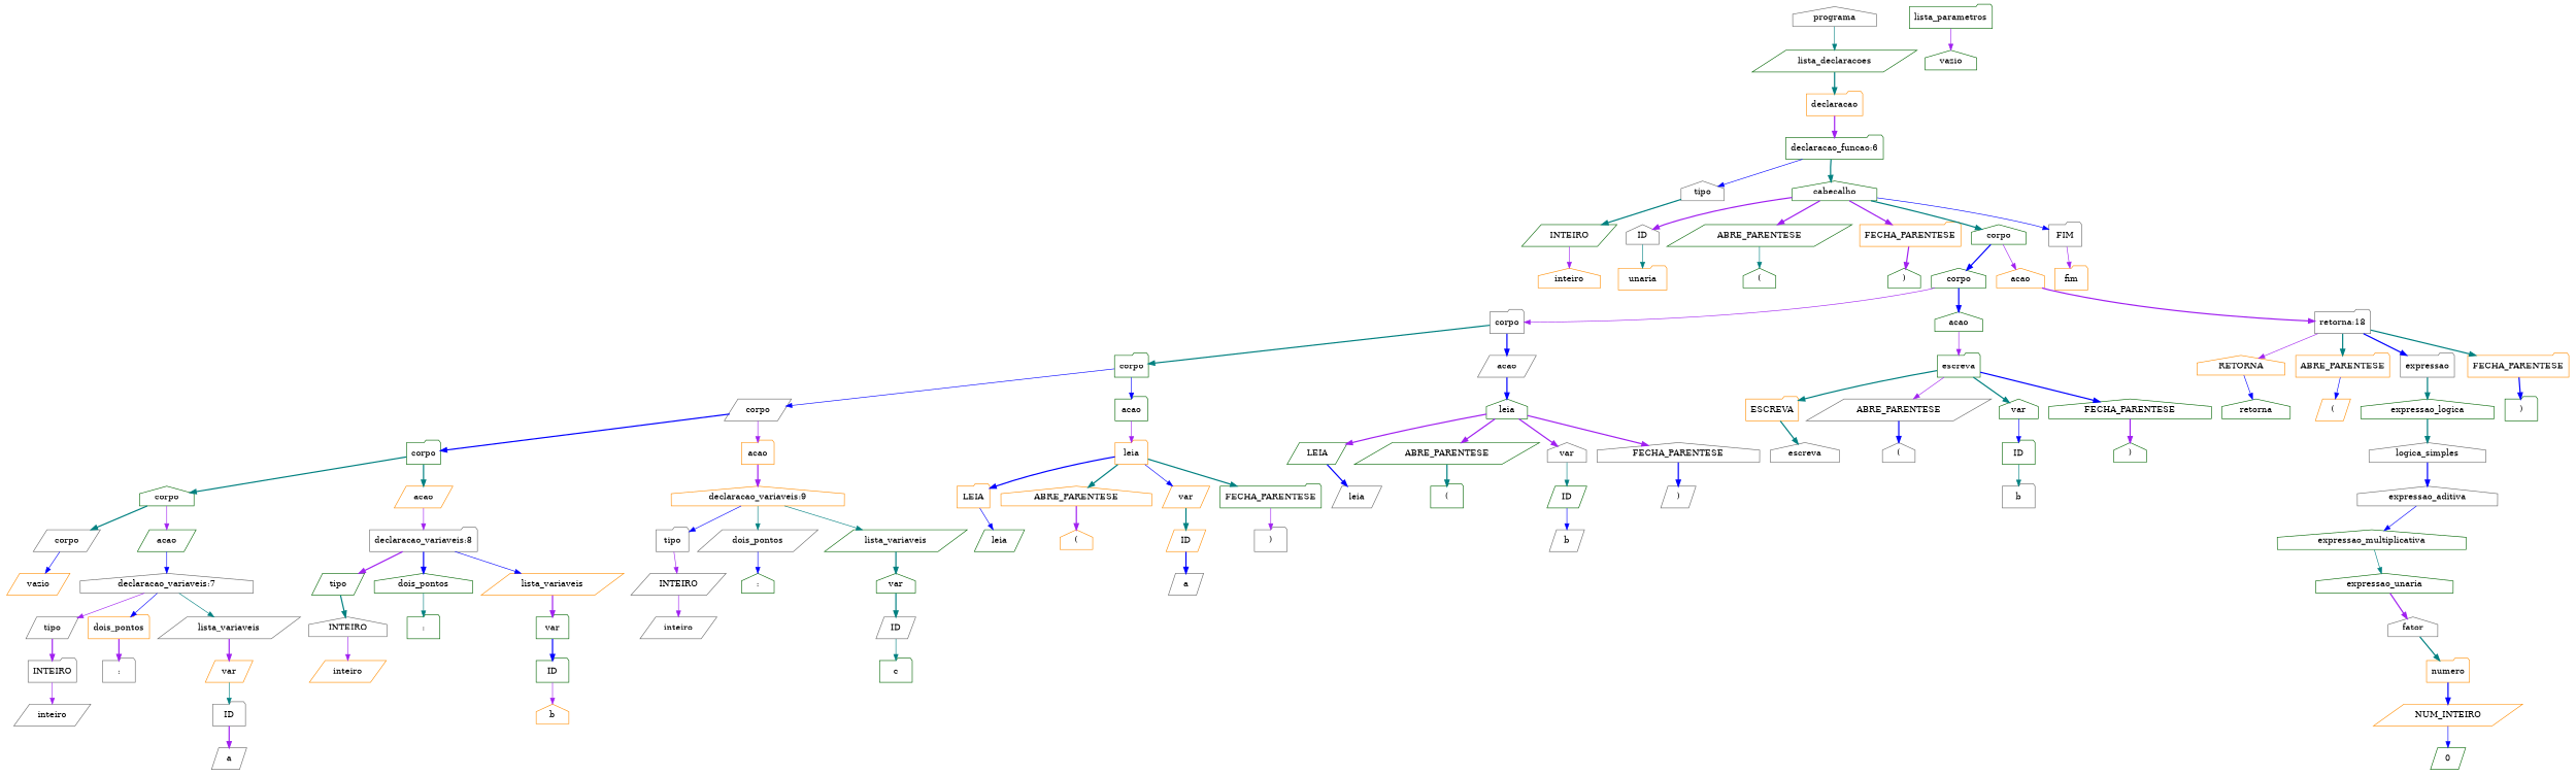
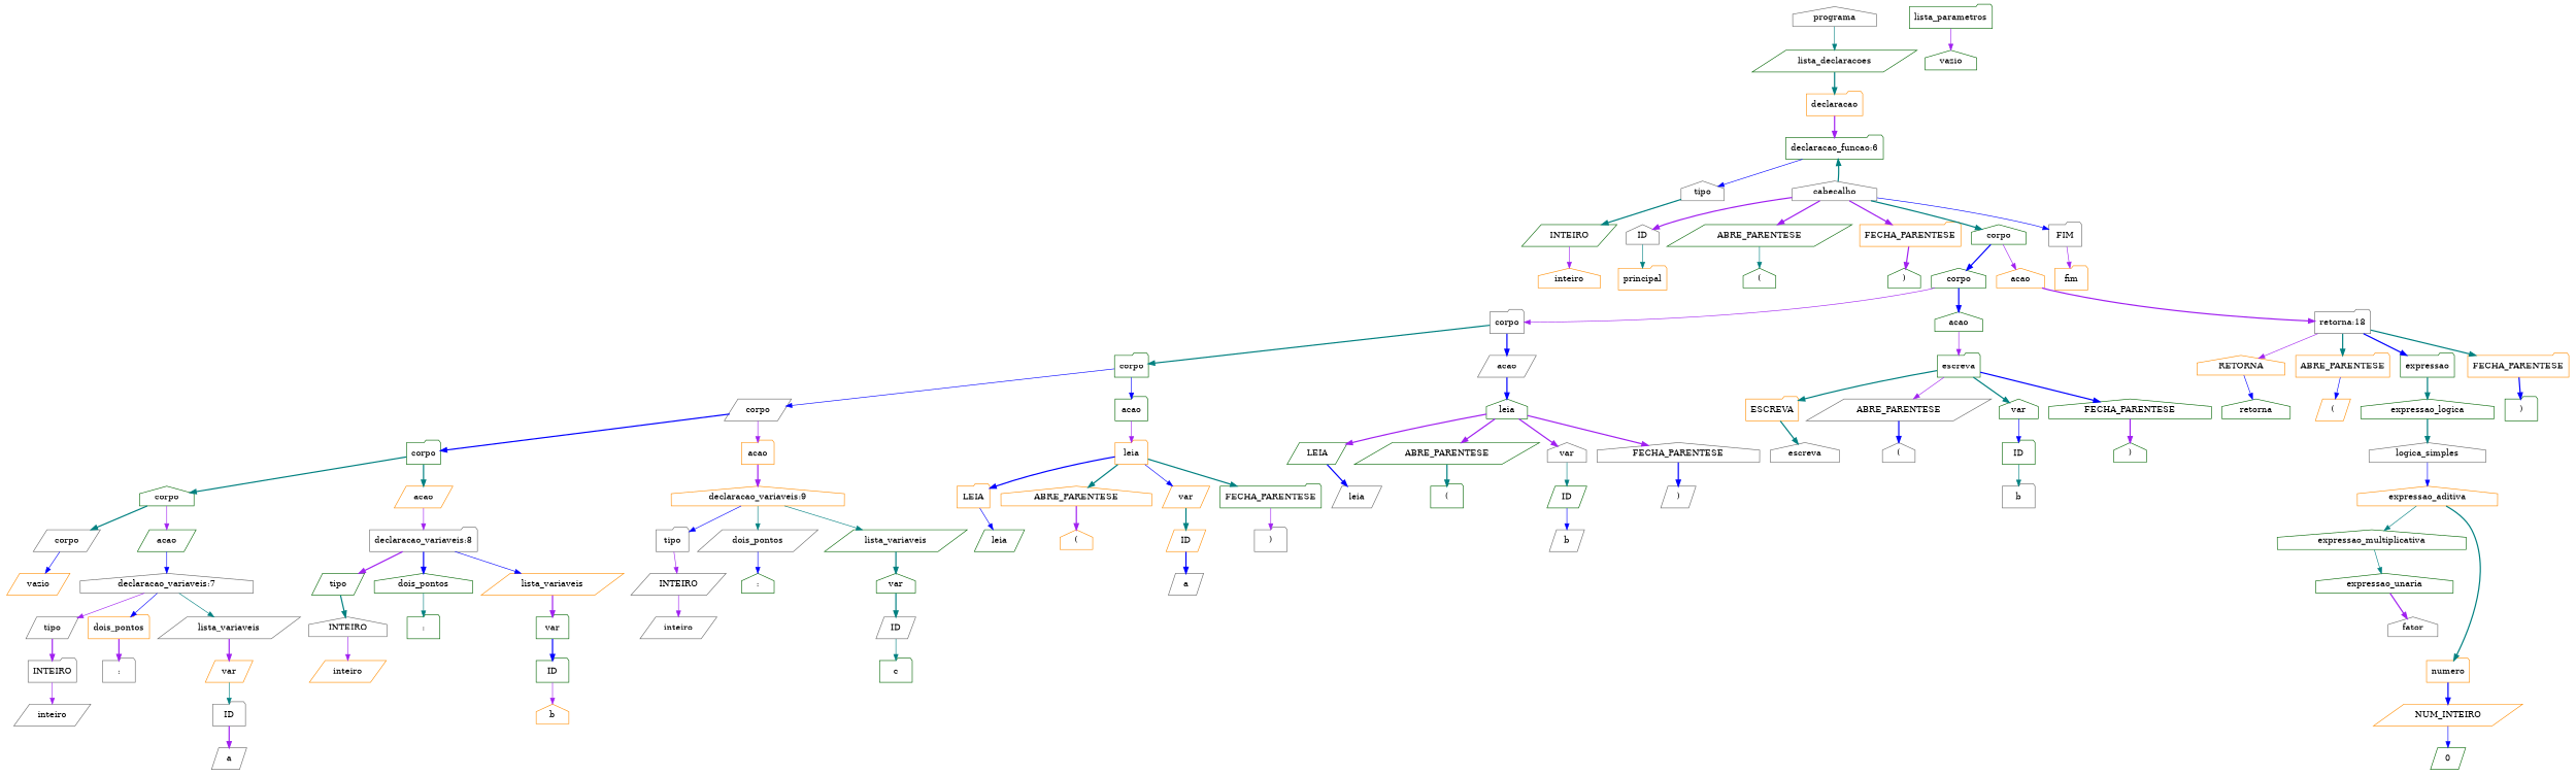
  digraph {
    node [color=darkgreen shape=house]
    edge [color=purple style=bold]
    n1 [color=gray40 label=programa]
    n2 [label=lista_declaracoes shape=parallelogram]
    n3 [color=darkorange label=declaracao shape=folder]
    n4 [label="declaracao_funcao:6" shape=folder]
    n5 [color=gray40 label=tipo]
-   n6 [label=cabecalho]
+   n6 [color=gray40 label=cabecalho]
    n7 [label=INTEIRO shape=parallelogram]
    n8 [color=gray40 label=ID]
    n9 [label=ABRE_PARENTESE shape=parallelogram]
    n10 [color=darkorange label=FECHA_PARENTESE shape=folder]
    n11 [label=corpo]
    n12 [color=gray40 label=FIM shape=folder]
    n13 [color=darkorange label=inteiro]
-   n14 [color=darkorange label=unaria shape=folder]
+   n14 [color=darkorange label=principal shape=folder]
    n15 [label="("]
    n16 [label=lista_parametros shape=folder]
    n17 [label=vazio]
    n18 [label=")"]
    n19 [label=corpo]
    n20 [color=darkorange label=acao]
    n21 [color=darkorange label=fim shape=folder]
    n22 [color=gray40 label=corpo shape=folder]
    n23 [label=acao]
    n24 [color=gray40 label="retorna:18" shape=folder]
    n25 [label=corpo shape=folder]
    n26 [color=gray40 label=acao shape=parallelogram]
    n27 [label=escreva shape=folder]
    n28 [color=gray40 label=corpo shape=parallelogram]
    n29 [label=acao shape=folder]
    n30 [label=leia]
    n31 [label=corpo shape=folder]
    n32 [color=darkorange label=acao shape=folder]
    n33 [color=darkorange label=leia shape=folder]
    n34 [label=corpo]
    n35 [color=darkorange label=acao shape=parallelogram]
    n36 [color=darkorange label="declaracao_variaveis:9"]
    n37 [color=gray40 label=corpo shape=parallelogram]
    n38 [label=acao shape=parallelogram]
    n39 [color=gray40 label="declaracao_variaveis:8" shape=folder]
    n40 [color=darkorange label=vazio shape=parallelogram]
    n41 [color=gray40 label="declaracao_variaveis:7"]
    n42 [color=gray40 label=tipo shape=parallelogram]
    n43 [color=darkorange label=dois_pontos shape=folder]
    n44 [color=gray40 label=lista_variaveis shape=parallelogram]
    n45 [color=gray40 label=INTEIRO shape=folder]
    n46 [color=gray40 label=":" shape=folder]
    n47 [color=darkorange label=var shape=parallelogram]
    n48 [color=gray40 label=inteiro shape=parallelogram]
    n49 [color=gray40 label=ID shape=folder]
    n50 [color=gray40 label=a shape=parallelogram]
    n51 [label=tipo shape=parallelogram]
    n52 [label=dois_pontos]
    n53 [color=darkorange label=lista_variaveis shape=parallelogram]
    n54 [color=gray40 label=INTEIRO]
    n55 [label=":" shape=folder]
    n56 [label=var shape=folder]
    n57 [color=darkorange label=inteiro shape=parallelogram]
    n58 [label=ID shape=folder]
    n59 [color=darkorange label=b]
    n60 [color=gray40 label=tipo shape=folder]
    n61 [color=gray40 label=dois_pontos shape=parallelogram]
    n62 [label=lista_variaveis shape=parallelogram]
    n63 [color=gray40 label=INTEIRO shape=parallelogram]
    n64 [label=":"]
    n65 [label=var]
    n66 [color=gray40 label=inteiro shape=parallelogram]
    n67 [color=gray40 label=ID shape=parallelogram]
    n68 [label=c shape=folder]
    n69 [color=darkorange label=LEIA shape=folder]
    n70 [color=darkorange label=ABRE_PARENTESE]
    n71 [color=darkorange label=var shape=parallelogram]
    n72 [label=FECHA_PARENTESE shape=folder]
    n73 [label=leia shape=parallelogram]
    n74 [color=darkorange label="("]
    n75 [color=darkorange label=ID shape=parallelogram]
    n76 [color=gray40 label=")" shape=folder]
    n77 [color=gray40 label=a shape=parallelogram]
    n78 [label=LEIA shape=parallelogram]
    n79 [label=ABRE_PARENTESE shape=parallelogram]
    n80 [color=gray40 label=var]
    n81 [color=gray40 label=FECHA_PARENTESE]
    n82 [color=gray40 label=leia shape=parallelogram]
    n83 [label="(" shape=folder]
    n84 [label=ID shape=parallelogram]
    n85 [color=gray40 label=")" shape=parallelogram]
    n86 [color=gray40 label=b shape=parallelogram]
    n87 [color=darkorange label=ESCREVA shape=folder]
    n88 [color=gray40 label=ABRE_PARENTESE shape=parallelogram]
    n89 [label=var]
    n90 [label=FECHA_PARENTESE]
    n91 [color=gray40 label=escreva]
    n92 [color=gray40 label="("]
    n93 [label=ID shape=folder]
    n94 [label=")"]
    n95 [color=gray40 label=b shape=folder]
    n96 [color=darkorange label=RETORNA]
    n97 [color=darkorange label=ABRE_PARENTESE shape=folder]
-   n98 [color=gray40 label=expressao shape=folder]
+   n98 [label=expressao shape=folder]
    n99 [color=darkorange label=FECHA_PARENTESE shape=folder]
    n100 [label=retorna]
    n101 [color=darkorange label="(" shape=parallelogram]
    n102 [label=expressao_logica]
    n103 [label=")" shape=folder]
    n104 [color=gray40 label=logica_simples]
-   n105 [color=gray40 label=expressao_aditiva]
+   n105 [color=darkorange label=expressao_aditiva]
    n106 [label=expressao_multiplicativa]
    n107 [label=expressao_unaria]
    n108 [color=gray40 label=fator]
    n109 [color=darkorange label=numero shape=folder]
    n110 [color=darkorange label=NUM_INTEIRO shape=parallelogram]
    n111 [label=0 shape=parallelogram]
    n1 -> n2 [color=teal style=solid]
    n2 -> n3 [color=teal]
    n3 -> n4
    n4 -> n5 [color=blue style=solid]
-   n4 -> n6 [color=teal]
+   n6 -> n4 [color=teal]
    n5 -> n7 [color=teal]
    n6 -> n8
    n6 -> n9
    n6 -> n10
    n6 -> n11 [color=teal]
    n6 -> n12 [color=blue style=solid]
    n7 -> n13 [style=solid]
    n8 -> n14 [color=teal style=solid]
    n9 -> n15 [color=teal style=solid]
    n10 -> n18
    n11 -> n19 [color=blue]
    n11 -> n20 [style=solid]
    n12 -> n21 [style=solid]
    n16 -> n17 [style=solid]
    n19 -> n22 [style=solid]
    n19 -> n23 [color=blue]
    n20 -> n24
    n22 -> n25 [color=teal]
    n22 -> n26 [color=blue]
    n23 -> n27 [style=solid]
    n24 -> n96 [style=solid]
    n24 -> n97 [color=teal]
    n24 -> n98 [color=blue]
    n24 -> n99 [color=teal]
    n25 -> n28 [color=blue style=solid]
    n25 -> n29 [color=blue style=solid]
    n26 -> n30 [color=blue]
    n27 -> n87 [color=teal]
    n27 -> n88 [style=solid]
    n27 -> n89 [color=teal]
    n27 -> n90 [color=blue]
    n28 -> n31 [color=blue]
    n28 -> n32 [style=solid]
    n29 -> n33 [style=solid]
    n30 -> n78
    n30 -> n79
    n30 -> n80
    n30 -> n81
    n31 -> n34 [color=teal]
    n31 -> n35 [color=teal]
    n32 -> n36
    n33 -> n69 [color=blue]
    n33 -> n70 [color=teal]
    n33 -> n71 [color=blue style=solid]
    n33 -> n72 [color=teal]
    n34 -> n37 [color=teal]
    n34 -> n38 [style=solid]
    n35 -> n39 [style=solid]
    n36 -> n60 [color=blue style=solid]
    n36 -> n61 [color=teal style=solid]
    n36 -> n62 [color=teal style=solid]
    n37 -> n40 [color=blue style=solid]
    n38 -> n41 [color=blue style=solid]
    n39 -> n51
    n39 -> n52 [color=blue]
    n39 -> n53 [color=blue style=solid]
    n41 -> n42 [style=solid]
    n41 -> n43 [color=blue style=solid]
    n41 -> n44 [color=teal style=solid]
    n42 -> n45
    n43 -> n46
    n44 -> n47
    n45 -> n48 [style=solid]
    n47 -> n49 [color=teal style=solid]
    n49 -> n50
    n51 -> n54 [color=teal]
    n52 -> n55 [color=teal style=solid]
    n53 -> n56
    n54 -> n57 [style=solid]
    n56 -> n58 [color=blue]
    n58 -> n59 [style=solid]
    n60 -> n63 [style=solid]
    n61 -> n64 [color=blue style=solid]
    n62 -> n65 [color=teal]
    n63 -> n66 [style=solid]
    n65 -> n67 [color=teal]
    n67 -> n68 [color=teal style=solid]
    n69 -> n73 [color=blue style=solid]
    n70 -> n74
    n71 -> n75 [color=teal]
    n72 -> n76 [style=solid]
    n75 -> n77 [color=blue]
    n78 -> n82 [color=blue]
    n79 -> n83 [color=teal]
    n80 -> n84 [color=teal style=solid]
    n81 -> n85 [color=blue]
    n84 -> n86 [color=blue style=solid]
    n87 -> n91 [color=teal]
    n88 -> n92 [color=blue]
    n89 -> n93 [color=blue style=solid]
    n90 -> n94
    n93 -> n95 [color=teal style=solid]
    n96 -> n100 [color=blue style=solid]
    n97 -> n101 [color=blue style=solid]
    n98 -> n102 [color=teal]
    n99 -> n103 [color=blue]
    n102 -> n104 [color=teal]
-   n104 -> n105 [color=blue]
-   n105 -> n106 [color=blue style=solid]
+   n104 -> n105 [color=blue style=solid]
+   n105 -> n106 [color=teal style=solid]
    n106 -> n107 [color=teal style=solid]
    n107 -> n108
-   n108 -> n109 [color=teal]
+   n105 -> n109 [color=teal]
    n109 -> n110 [color=blue]
    n110 -> n111 [color=blue style=solid]
  }
